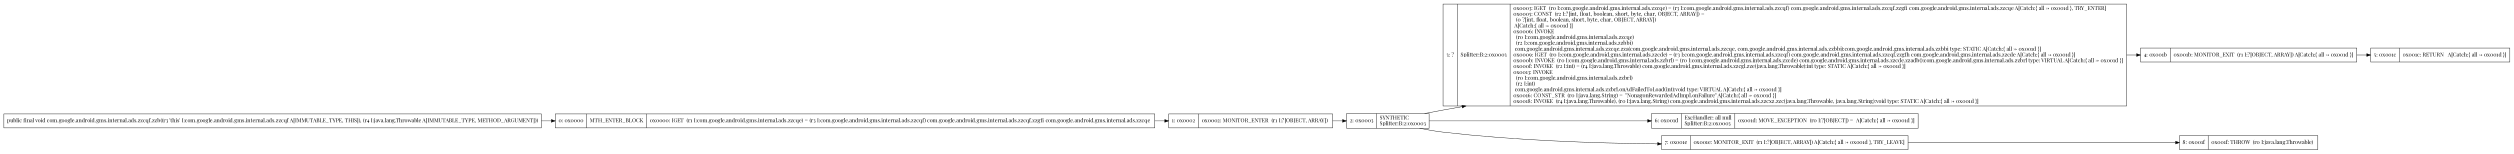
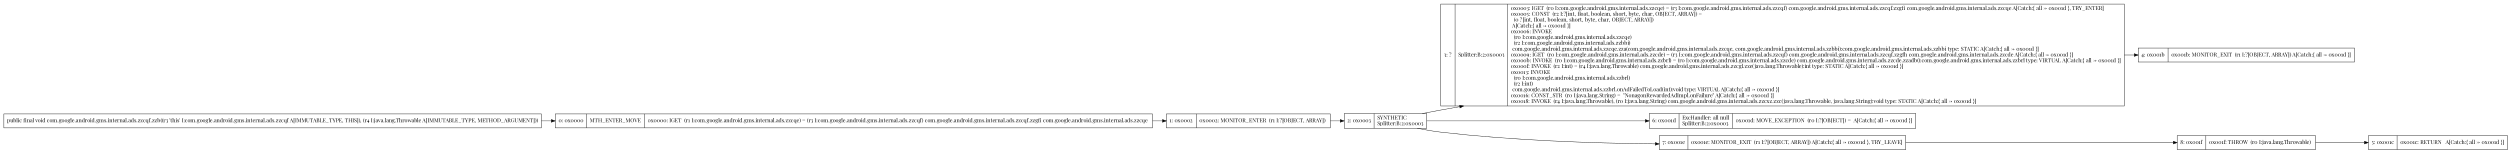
  digraph {
    fontname="Playfair Display"
    rankdir=LR
    node [fontname="Playfair Display" shape=record]
    edge [fontname="Playfair Display"]
-   n1 [label="{0\:\ 0x0000|MTH_ENTER_BLOCK\l|0x0000: IGET  (r1 I:com.google.android.gms.internal.ads.zzcqe) = (r3 I:com.google.android.gms.internal.ads.zzcqf) com.google.android.gms.internal.ads.zzcqf.zzgfi com.google.android.gms.internal.ads.zzcqe \l}"]
+   n1 [label="{0\:\ 0x0000|MTH_ENTER_MOVE\l|0x0000: IGET  (r1 I:com.google.android.gms.internal.ads.zzcqe) = (r3 I:com.google.android.gms.internal.ads.zzcqf) com.google.android.gms.internal.ads.zzcqf.zzgfi com.google.android.gms.internal.ads.zzcqe \l}"]
    n2 [label="{1\:\ 0x0002|0x0002: MONITOR_ENTER  (r1 I:?[OBJECT, ARRAY]) \l}"]
    n3 [label="{2\:\ 0x0003|SYNTHETIC\lSplitter:B:2:0x0003\l}"]
    n4 [label="{3\:\ ?|Splitter:B:2:0x0003\l|0x0003: IGET  (r0 I:com.google.android.gms.internal.ads.zzcqe) = (r3 I:com.google.android.gms.internal.ads.zzcqf) com.google.android.gms.internal.ads.zzcqf.zzgfi com.google.android.gms.internal.ads.zzcqe A[Catch:\{ all \-\> 0x001d \}, TRY_ENTER]\l0x0005: CONST  (r2 I:?[int, float, boolean, short, byte, char, OBJECT, ARRAY]) = \l  (0 ?[int, float, boolean, short, byte, char, OBJECT, ARRAY])\l A[Catch:\{ all \-\> 0x001d \}]\l0x0006: INVOKE  \l  (r0 I:com.google.android.gms.internal.ads.zzcqe)\l  (r2 I:com.google.android.gms.internal.ads.zzbbi)\l com.google.android.gms.internal.ads.zzcqe.zza(com.google.android.gms.internal.ads.zzcqe, com.google.android.gms.internal.ads.zzbbi):com.google.android.gms.internal.ads.zzbbi type: STATIC A[Catch:\{ all \-\> 0x001d \}]\l0x0009: IGET  (r0 I:com.google.android.gms.internal.ads.zzcde) = (r3 I:com.google.android.gms.internal.ads.zzcqf) com.google.android.gms.internal.ads.zzcqf.zzgfh com.google.android.gms.internal.ads.zzcde A[Catch:\{ all \-\> 0x001d \}]\l0x000b: INVOKE  (r0 I:com.google.android.gms.internal.ads.zzbrl) = (r0 I:com.google.android.gms.internal.ads.zzcde) com.google.android.gms.internal.ads.zzcde.zzadb():com.google.android.gms.internal.ads.zzbrl type: VIRTUAL A[Catch:\{ all \-\> 0x001d \}]\l0x000f: INVOKE  (r2 I:int) = (r4 I:java.lang.Throwable) com.google.android.gms.internal.ads.zzcgl.zze(java.lang.Throwable):int type: STATIC A[Catch:\{ all \-\> 0x001d \}]\l0x0013: INVOKE  \l  (r0 I:com.google.android.gms.internal.ads.zzbrl)\l  (r2 I:int)\l com.google.android.gms.internal.ads.zzbrl.onAdFailedToLoad(int):void type: VIRTUAL A[Catch:\{ all \-\> 0x001d \}]\l0x0016: CONST_STR  (r0 I:java.lang.String) =  \"NonagonRewardedAdImpl.onFailure\" A[Catch:\{ all \-\> 0x001d \}]\l0x0018: INVOKE  (r4 I:java.lang.Throwable), (r0 I:java.lang.String) com.google.android.gms.internal.ads.zzcxz.zzc(java.lang.Throwable, java.lang.String):void type: STATIC A[Catch:\{ all \-\> 0x001d \}]\l}"]
    n5 [label="{6\:\ 0x001d|ExcHandler: all null\lSplitter:B:2:0x0003\l|0x001d: MOVE_EXCEPTION  (r0 I:?[OBJECT]) =  A[Catch:\{ all \-\> 0x001d \}]\l}"]
    n6 [label="{7\:\ 0x001e|0x001e: MONITOR_EXIT  (r1 I:?[OBJECT, ARRAY]) A[Catch:\{ all \-\> 0x001d \}, TRY_LEAVE]\l}"]
    n7 [label="{4\:\ 0x001b|0x001b: MONITOR_EXIT  (r1 I:?[OBJECT, ARRAY]) A[Catch:\{ all \-\> 0x001d \}]\l}"]
    n8 [label="{5\:\ 0x001c|0x001c: RETURN   A[Catch:\{ all \-\> 0x001d \}]\l}"]
    n9 [label="{8\:\ 0x001f|0x001f: THROW  (r0 I:java.lang.Throwable) \l}"]
    n10 [label="{public final void com.google.android.gms.internal.ads.zzcqf.zzb((r3 'this' I:com.google.android.gms.internal.ads.zzcqf A[IMMUTABLE_TYPE, THIS]), (r4 I:java.lang.Throwable A[IMMUTABLE_TYPE, METHOD_ARGUMENT])) }"]
    n1 -> n2
    n2 -> n3
    n3 -> n4
    n3 -> n5
    n3 -> n6
    n4 -> n7
    n6 -> n9
-   n7 -> n8
+   n9 -> n8
    n10 -> n1
  }
